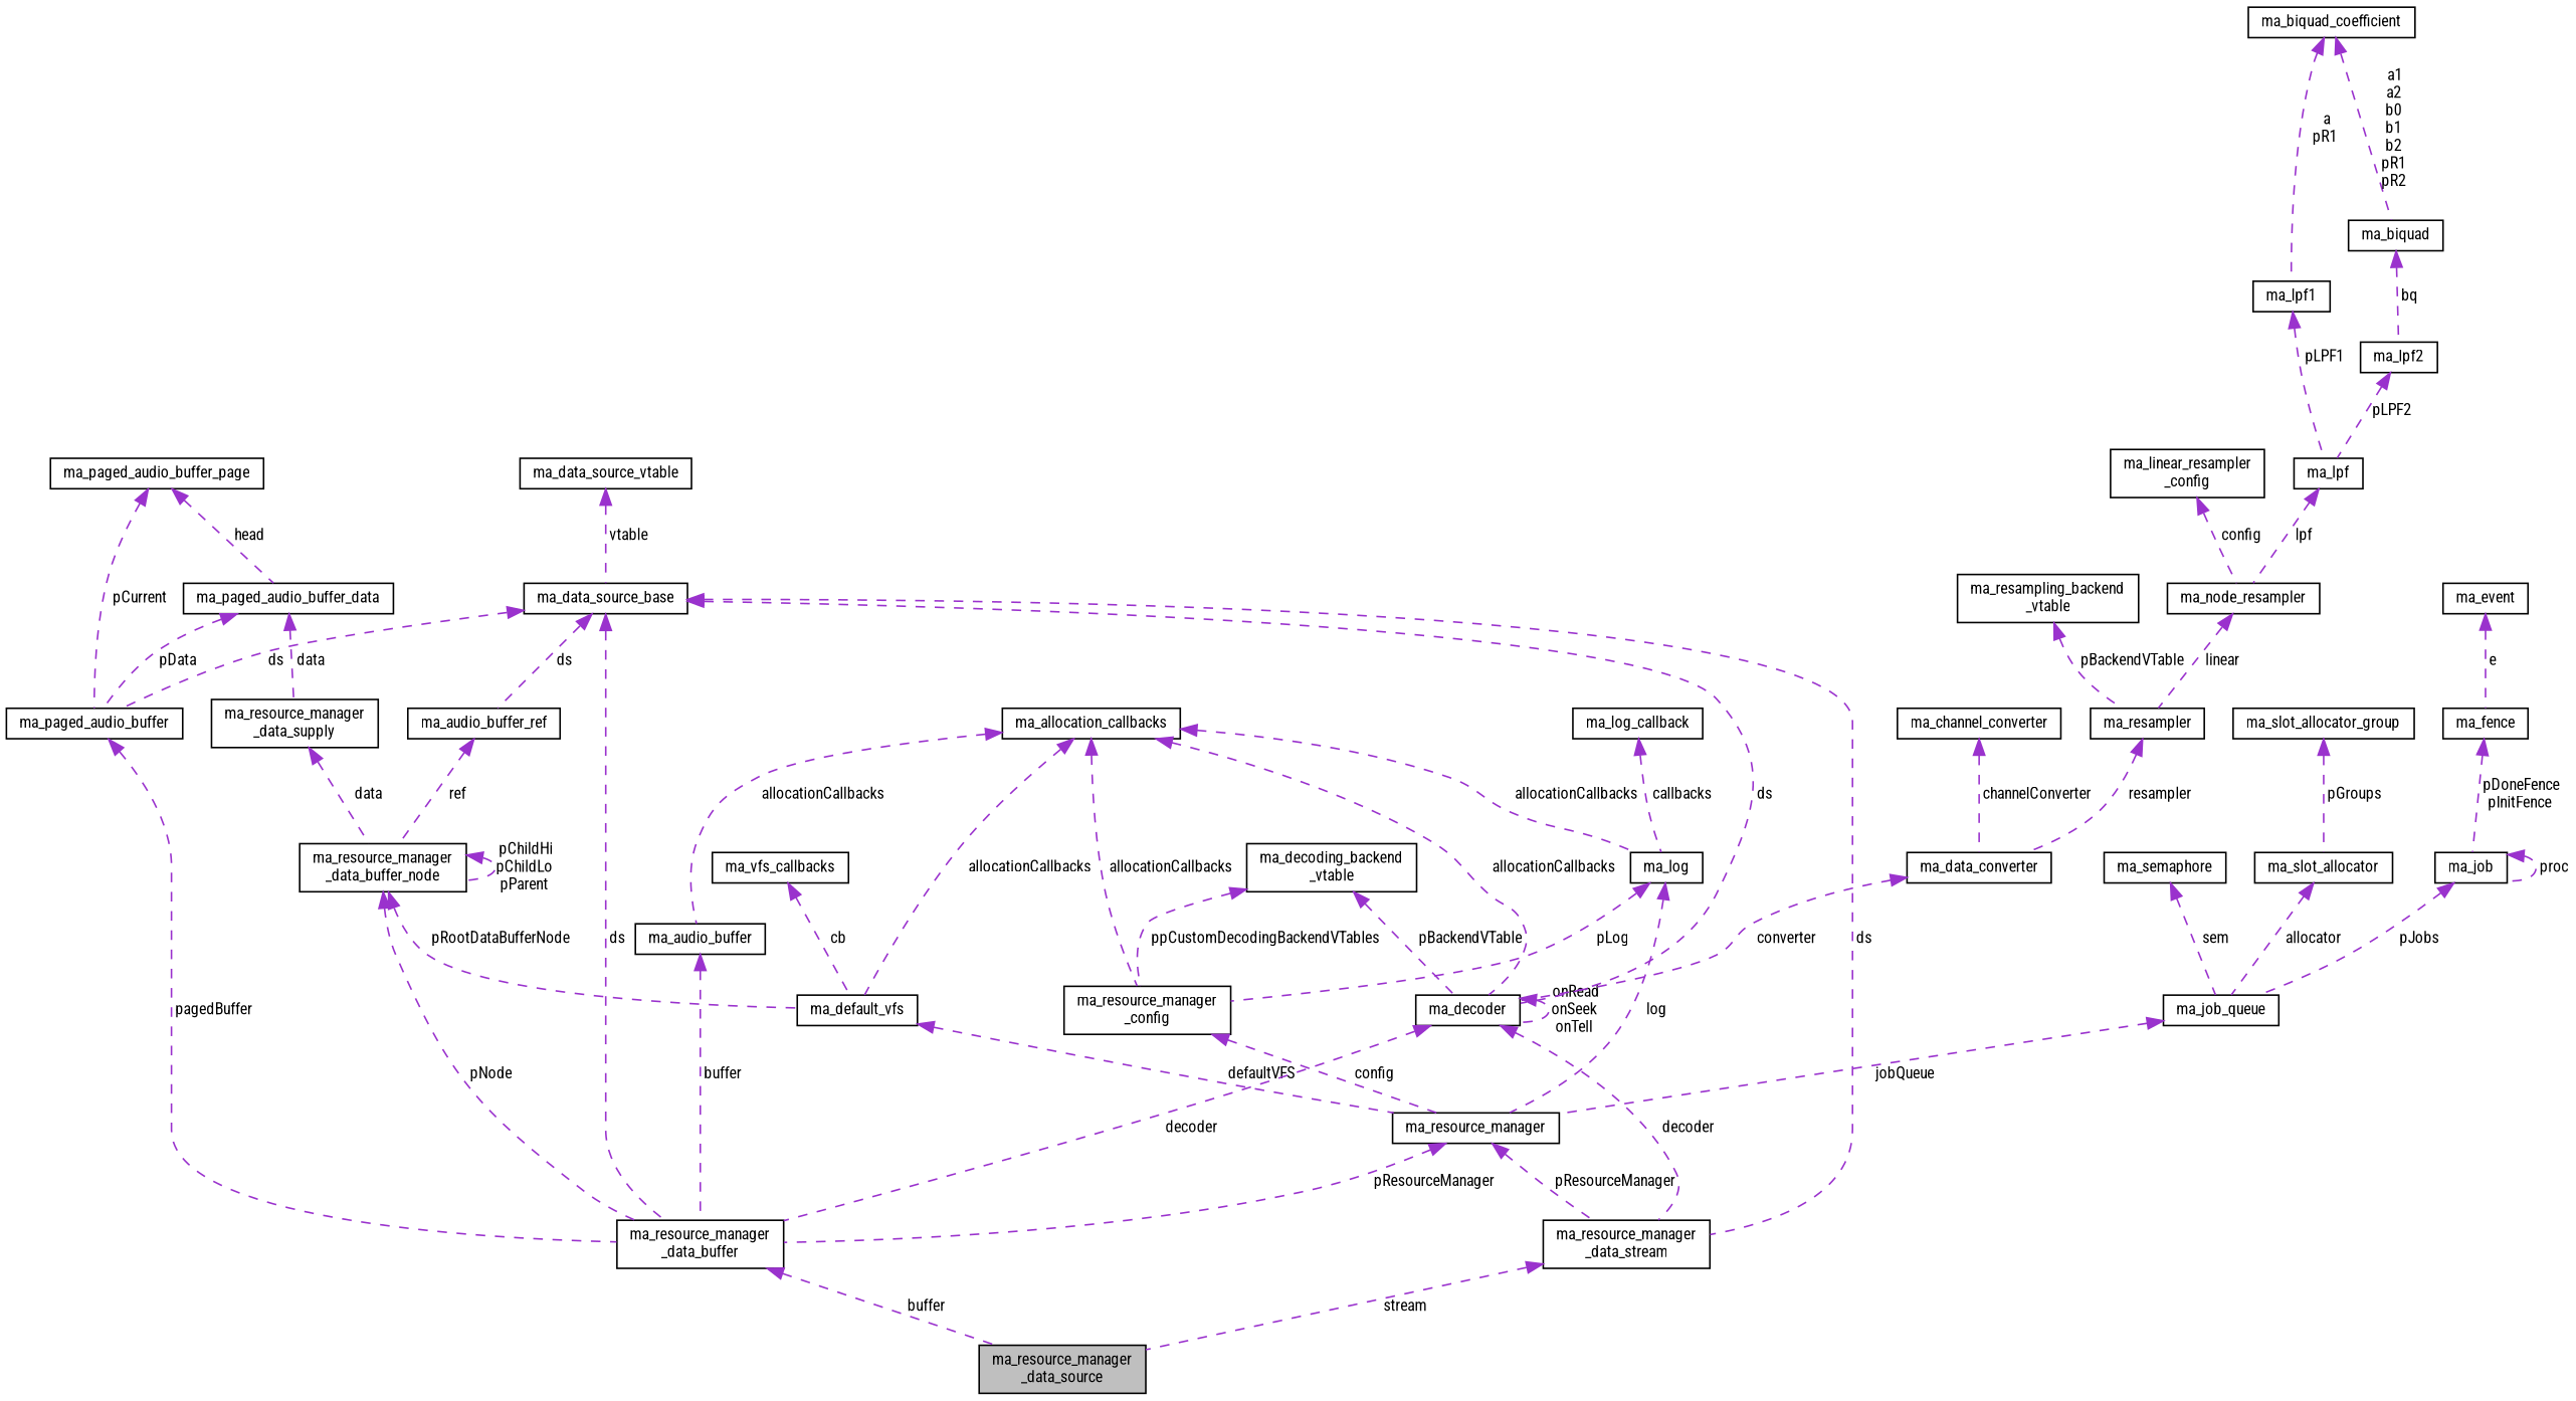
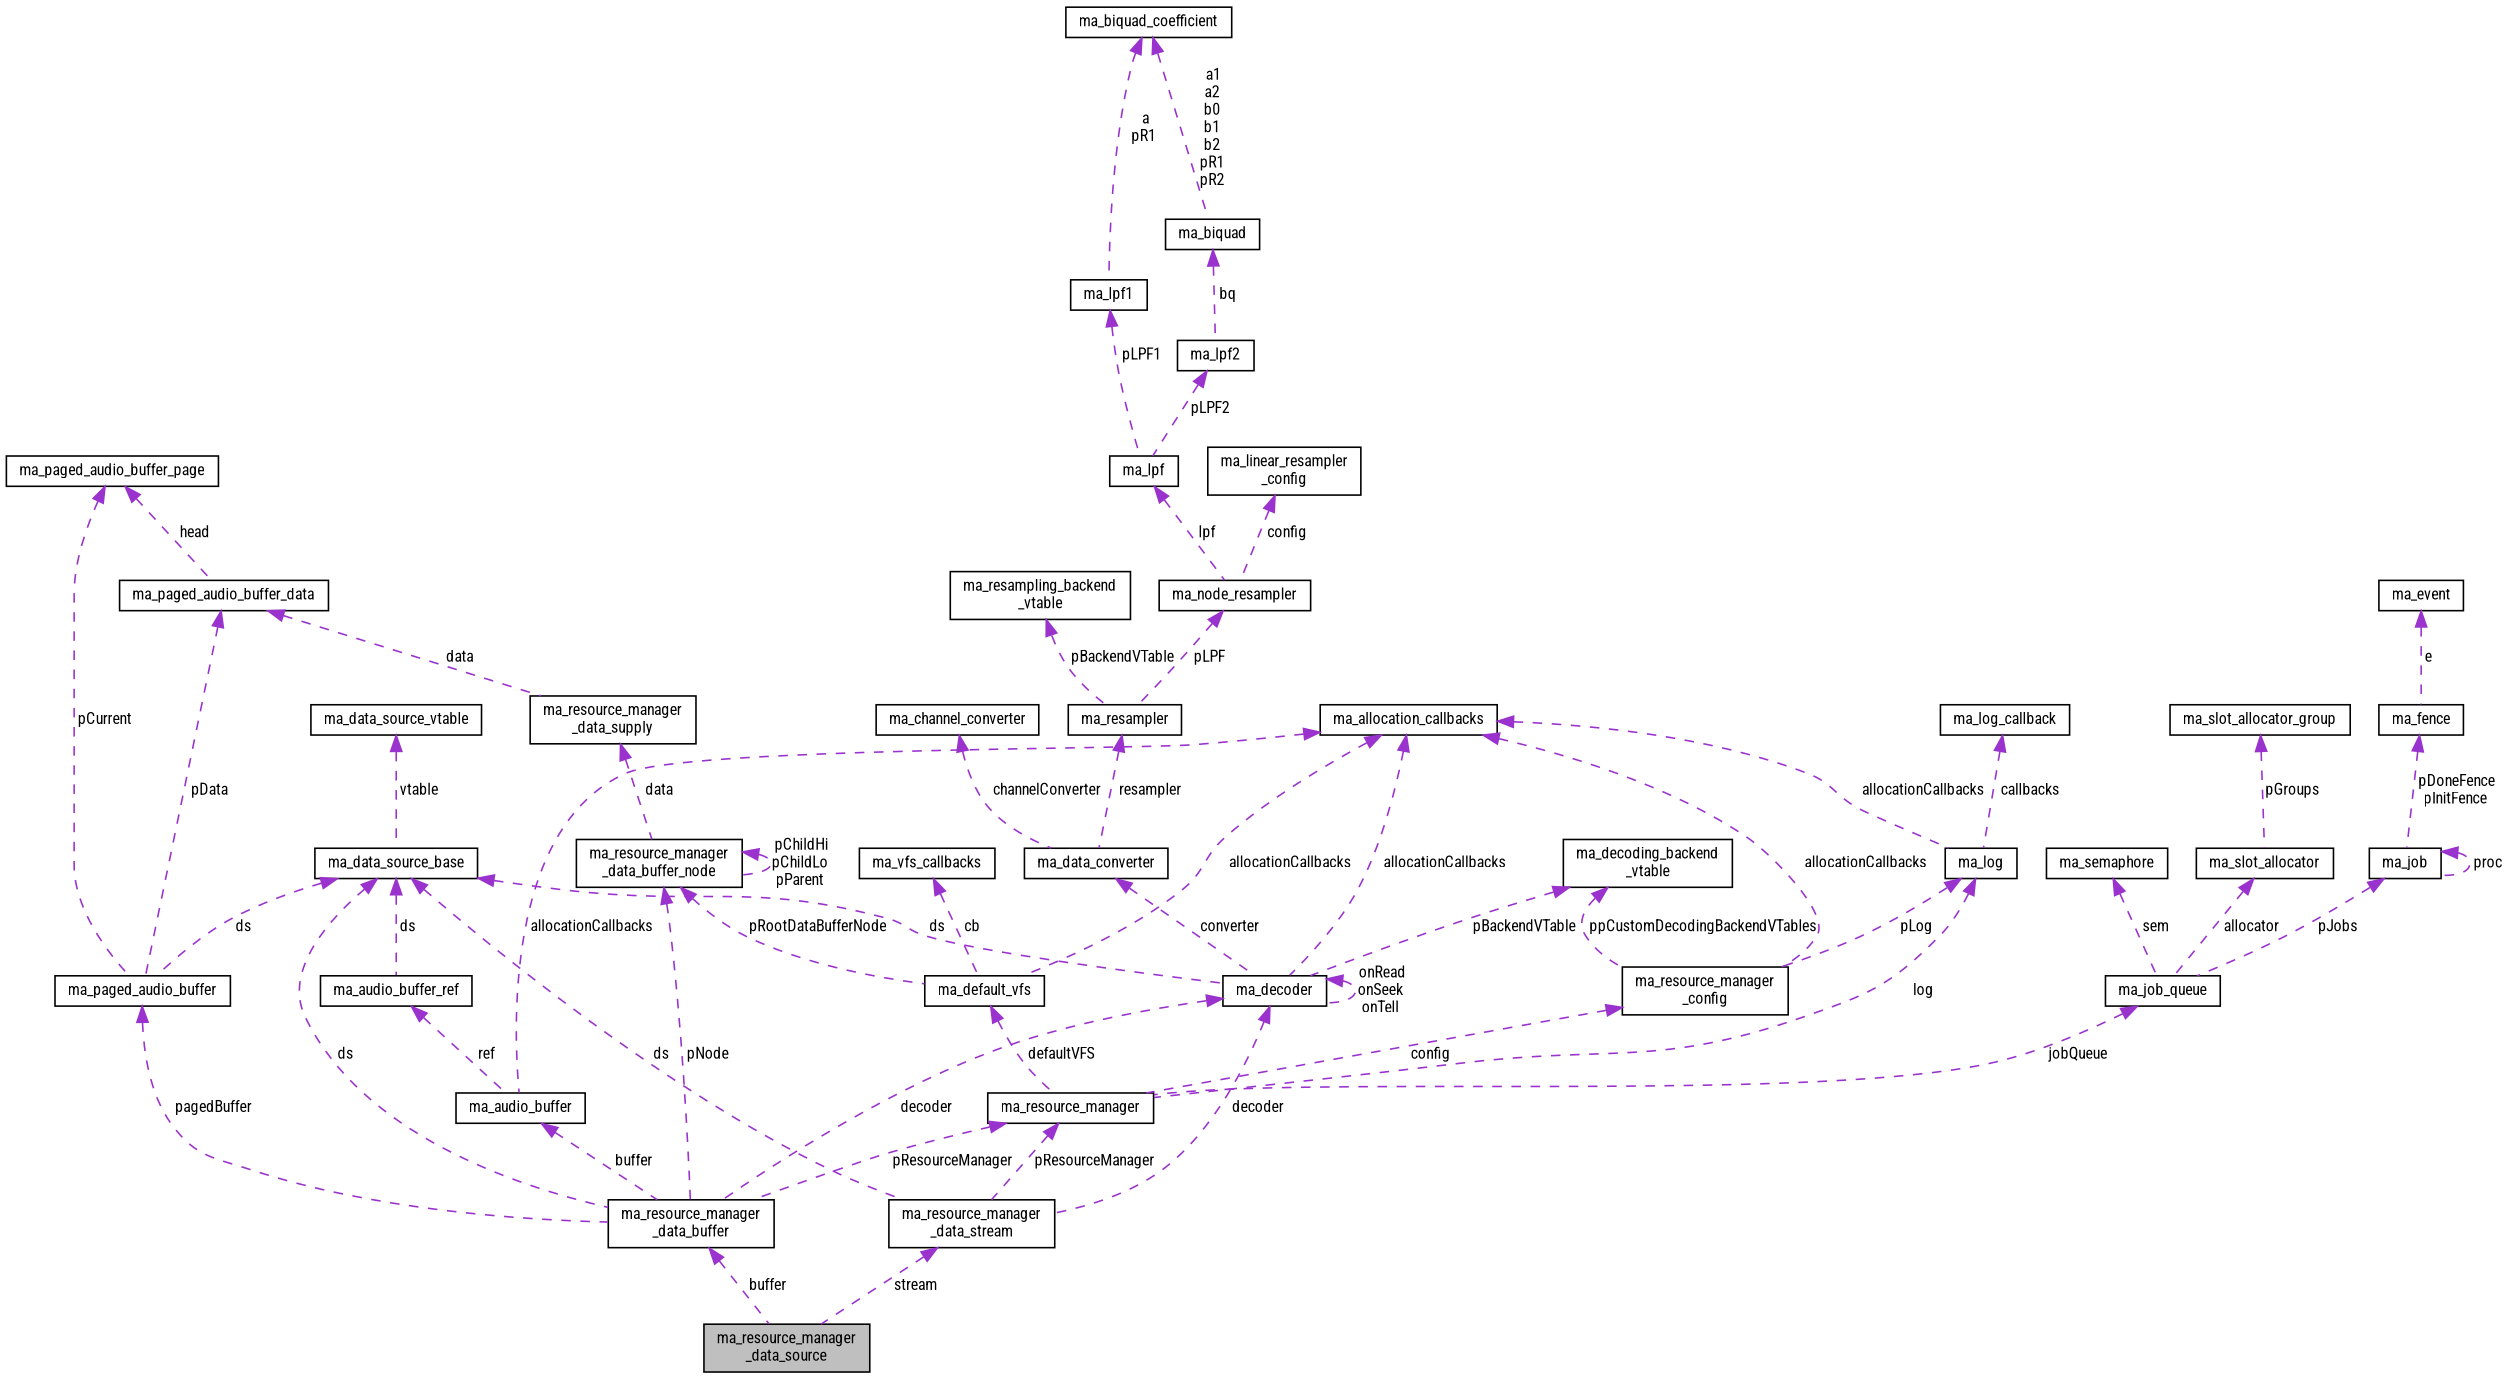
  digraph {
    fontname="Roboto Condensed"
    rankdir=TB
    node [color=black fillcolor=white fontname="Roboto Condensed" fontsize=10 shape=record style=filled]
    edge [color=darkorchid3 dir=back fontname="Roboto Condensed" fontsize=10 labelfontname=Helvetica labelfontsize=10 style=dashed]
    n1 [fillcolor=grey75 fontcolor=black height=0.2 label="ma_resource_manager\l_data_source" width=0.4]
    n2 [height=0.2 label="ma_resource_manager\l_data_stream" width=0.4]
    n3 [height=0.2 label=ma_resource_manager width=0.4]
    n4 [height=0.2 label="ma_resource_manager\l_data_buffer" width=0.4]
    n5 [height=0.2 label=ma_default_vfs width=0.4]
    n6 [height=0.2 label=ma_vfs_callbacks width=0.4]
    n7 [height=0.2 label=ma_allocation_callbacks width=0.4]
    n8 [height=0.2 label=ma_log width=0.4]
    n9 [height=0.2 label="ma_resource_manager\l_config" width=0.4]
    n10 [height=0.2 label=ma_decoder width=0.4]
    n11 [height=0.2 label=ma_audio_buffer width=0.4]
    n12 [height=0.2 label=ma_job_queue width=0.4]
    n13 [height=0.2 label=ma_semaphore width=0.4]
    n14 [height=0.2 label=ma_job width=0.4]
    n15 [height=0.2 label=ma_fence width=0.4]
    n16 [height=0.2 label=ma_event width=0.4]
    n17 [height=0.2 label=ma_slot_allocator width=0.4]
    n18 [height=0.2 label=ma_slot_allocator_group width=0.4]
    n19 [height=0.2 label="ma_resource_manager\l_data_buffer_node" width=0.4]
    n20 [height=0.2 label="ma_resource_manager\l_data_supply" width=0.4]
    n21 [height=0.2 label=ma_paged_audio_buffer_data width=0.4]
    n22 [height=0.2 label=ma_paged_audio_buffer width=0.4]
    n23 [height=0.2 label=ma_paged_audio_buffer_page width=0.4]
    n24 [height=0.2 label=ma_log_callback width=0.4]
    n25 [height=0.2 label="ma_decoding_backend\l_vtable" width=0.4]
    n26 [height=0.2 label=ma_data_source_base width=0.4]
    n27 [height=0.2 label=ma_audio_buffer_ref width=0.4]
    n28 [height=0.2 label=ma_data_source_vtable width=0.4]
    n29 [height=0.2 label=ma_data_converter width=0.4]
    n30 [height=0.2 label=ma_resampler width=0.4]
    n31 [height=0.2 label="ma_resampling_backend\l_vtable" width=0.4]
    n32 [height=0.2 label=ma_node_resampler width=0.4]
    n33 [height=0.2 label=ma_lpf width=0.4]
    n34 [height=0.2 label=ma_lpf1 width=0.4]
    n35 [height=0.2 label=ma_biquad_coefficient width=0.4]
    n36 [height=0.2 label=ma_biquad width=0.4]
    n37 [height=0.2 label=ma_lpf2 width=0.4]
    n38 [height=0.2 label="ma_linear_resampler\l_config" width=0.4]
    n39 [height=0.2 label=ma_channel_converter width=0.4]
    n2 -> n1 [label=" stream"]
    n3 -> n2 [label=" pResourceManager"]
    n3 -> n4 [label=" pResourceManager"]
    n4 -> n1 [label=" buffer"]
    n5 -> n3 [label=" defaultVFS"]
    n6 -> n5 [label=" cb"]
    n7 -> n5 [label=" allocationCallbacks"]
    n7 -> n8 [label=" allocationCallbacks"]
    n7 -> n9 [label=" allocationCallbacks"]
    n7 -> n10 [label=" allocationCallbacks"]
    n7 -> n11 [label=" allocationCallbacks"]
    n8 -> n3 [label=" log"]
    n8 -> n9 [label=" pLog"]
    n9 -> n3 [label=" config"]
    n10 -> n2 [label=" decoder"]
    n10 -> n4 [label=" decoder"]
    n10 -> n10 [label=" onRead\nonSeek\nonTell"]
    n11 -> n4 [label=" buffer"]
    n12 -> n3 [label=" jobQueue"]
    n13 -> n12 [label=" sem"]
    n14 -> n12 [label=" pJobs"]
    n14 -> n14 [label=" proc"]
    n15 -> n14 [label=" pDoneFence\npInitFence"]
    n16 -> n15 [label=" e"]
    n17 -> n12 [label=" allocator"]
    n18 -> n17 [label=" pGroups"]
    n19 -> n4 [label=" pNode"]
    n19 -> n5 [label=" pRootDataBufferNode"]
    n19 -> n19 [label=" pChildHi\npChildLo\npParent"]
    n20 -> n19 [label=" data"]
    n21 -> n20 [label=" data"]
    n21 -> n22 [label=" pData"]
    n22 -> n4 [label=" pagedBuffer"]
    n23 -> n21 [label=" head"]
    n23 -> n22 [label=" pCurrent"]
    n24 -> n8 [label=" callbacks"]
    n25 -> n9 [label=" ppCustomDecodingBackendVTables"]
    n25 -> n10 [label=" pBackendVTable"]
    n26 -> n2 [label=" ds"]
    n26 -> n4 [label=" ds"]
    n26 -> n10 [label=" ds"]
    n26 -> n22 [label=" ds"]
    n26 -> n27 [label=" ds"]
-   n27 -> n19 [label=" ref"]
+   n27 -> n11 [label=" ref"]
    n28 -> n26 [label=" vtable"]
    n29 -> n10 [label=" converter"]
    n30 -> n29 [label=" resampler"]
    n31 -> n30 [label=" pBackendVTable"]
-   n32 -> n30 [label=" linear"]
+   n32 -> n30 [label=" pLPF"]
    n33 -> n32 [label=" lpf"]
    n34 -> n33 [label=" pLPF1"]
    n35 -> n34 [label=" a\npR1"]
    n35 -> n36 [label=" a1\na2\nb0\nb1\nb2\npR1\npR2"]
    n36 -> n37 [label=" bq"]
    n37 -> n33 [label=" pLPF2"]
    n38 -> n32 [label=" config"]
    n39 -> n29 [label=" channelConverter"]
  }
